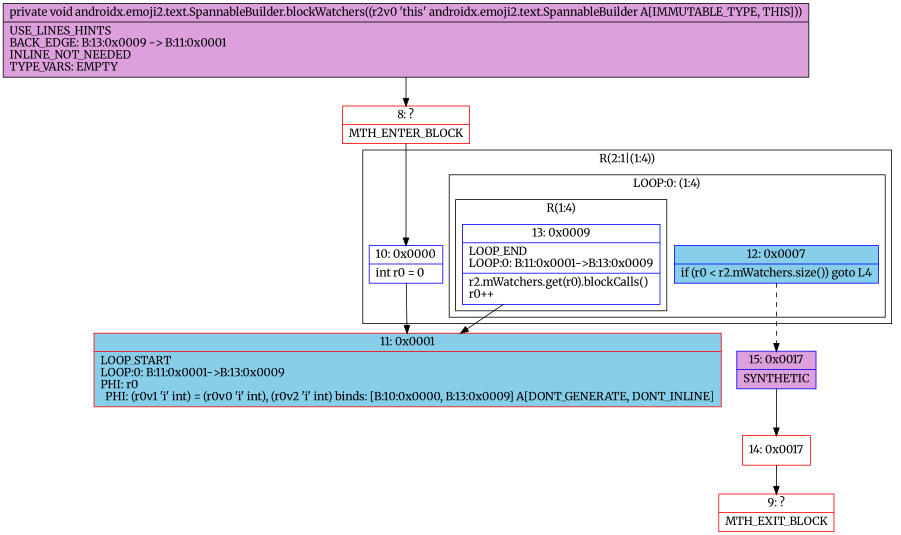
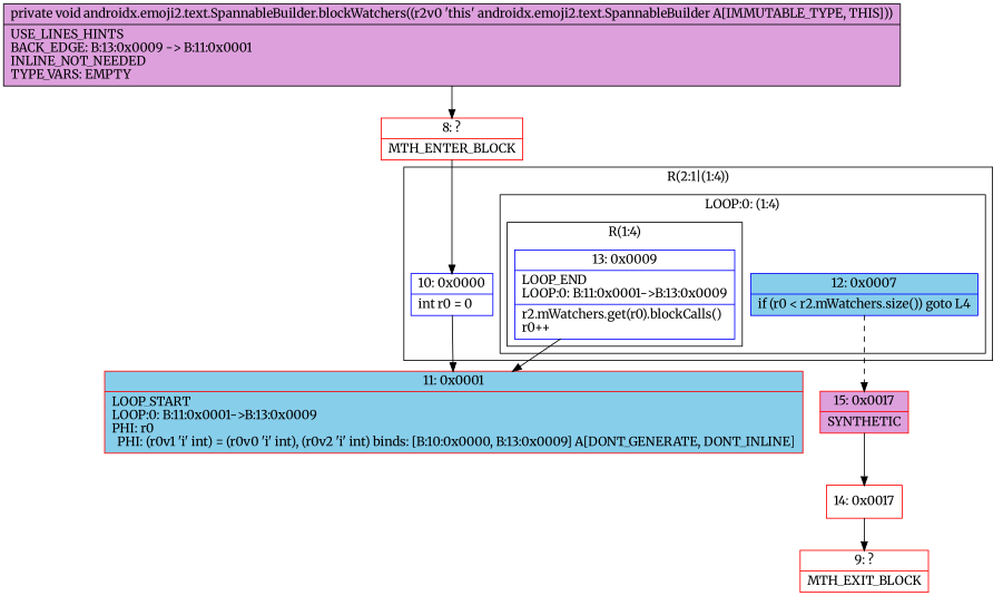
  digraph {
    fontname=Merriweather
    node [color=red fillcolor=white fontname=Merriweather shape=record style=filled]
    edge [fontname=Merriweather]
    n1 [color=blue label="{13\:\ 0x0009|LOOP_END\lLOOP:0: B:11:0x0001\-\>B:13:0x0009\l|r2.mWatchers.get(r0).blockCalls()\lr0++\l}"]
    n2 [color=blue fillcolor=skyblue label="{12\:\ 0x0007|if (r0 \< r2.mWatchers.size()) goto L4\l}"]
    n3 [color=blue label="{10\:\ 0x0000|int r0 = 0\l}"]
    n4 [fillcolor=skyblue label="{11\:\ 0x0001|LOOP_START\lLOOP:0: B:11:0x0001\-\>B:13:0x0009\lPHI: r0 \l  PHI: (r0v1 'i' int) = (r0v0 'i' int), (r0v2 'i' int) binds: [B:10:0x0000, B:13:0x0009] A[DONT_GENERATE, DONT_INLINE]\l}"]
-   n5 [color=blue fillcolor=plum label="{15\:\ 0x0017|SYNTHETIC\l}"]
+   n5 [fillcolor=plum label="{15\:\ 0x0017|SYNTHETIC\l}"]
    n6 [label="{14\:\ 0x0017}"]
    n7 [label="{8\:\ ?|MTH_ENTER_BLOCK\l}"]
    n8 [label="{9\:\ ?|MTH_EXIT_BLOCK\l}"]
    n9 [fillcolor=plum label="{private void androidx.emoji2.text.SpannableBuilder.blockWatchers((r2v0 'this' androidx.emoji2.text.SpannableBuilder A[IMMUTABLE_TYPE, THIS]))  | USE_LINES_HINTS\lBACK_EDGE: B:13:0x0009 \-\> B:11:0x0001\lINLINE_NOT_NEEDED\lTYPE_VARS: EMPTY\l}" color=""]
    subgraph cluster_1 {
      label="R(2:1|(1:4))"
      n3
      subgraph cluster_2 {
        label="LOOP:0: (1:4)"
        n2
        subgraph cluster_3 {
          label="R(1:4)"
          n1
        }
      }
    }
    n1 -> n4
    n2 -> n5 [style=dashed]
    n3 -> n4
    n5 -> n6
    n6 -> n8
    n7 -> n3
    n9 -> n7
  }
